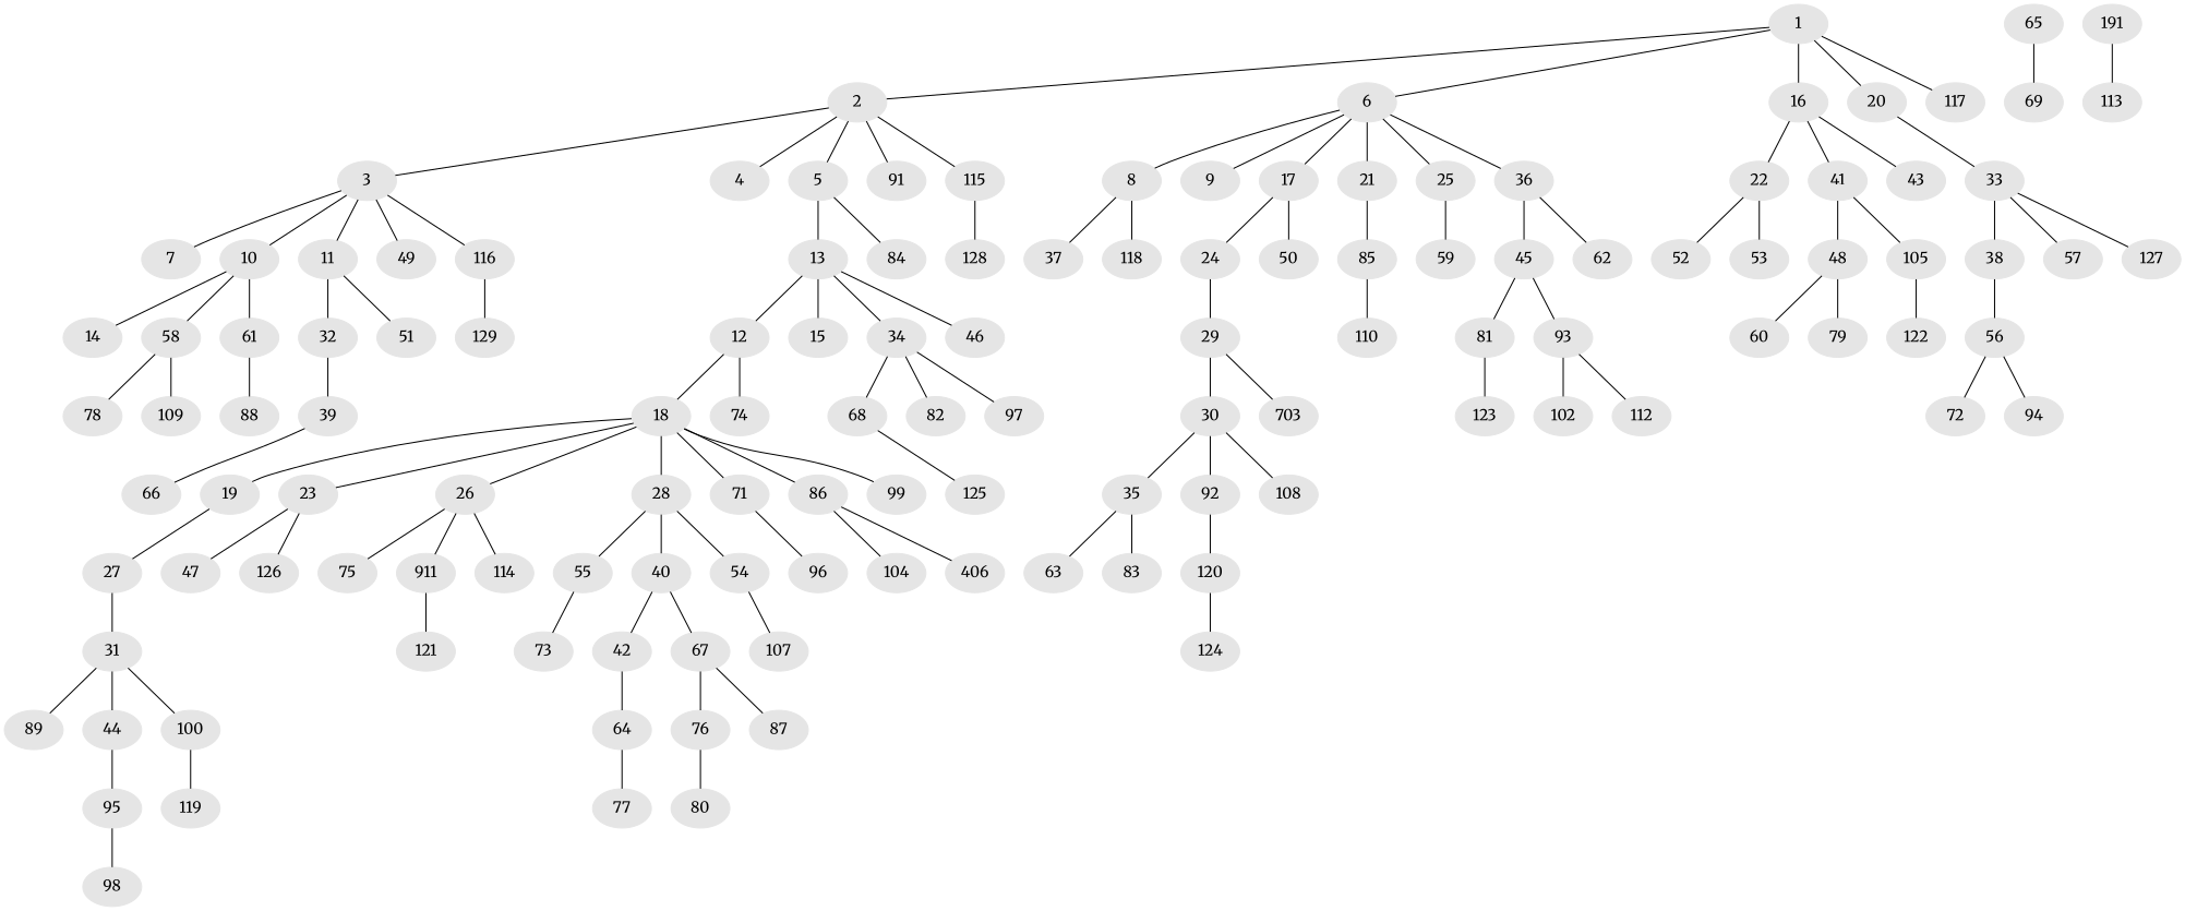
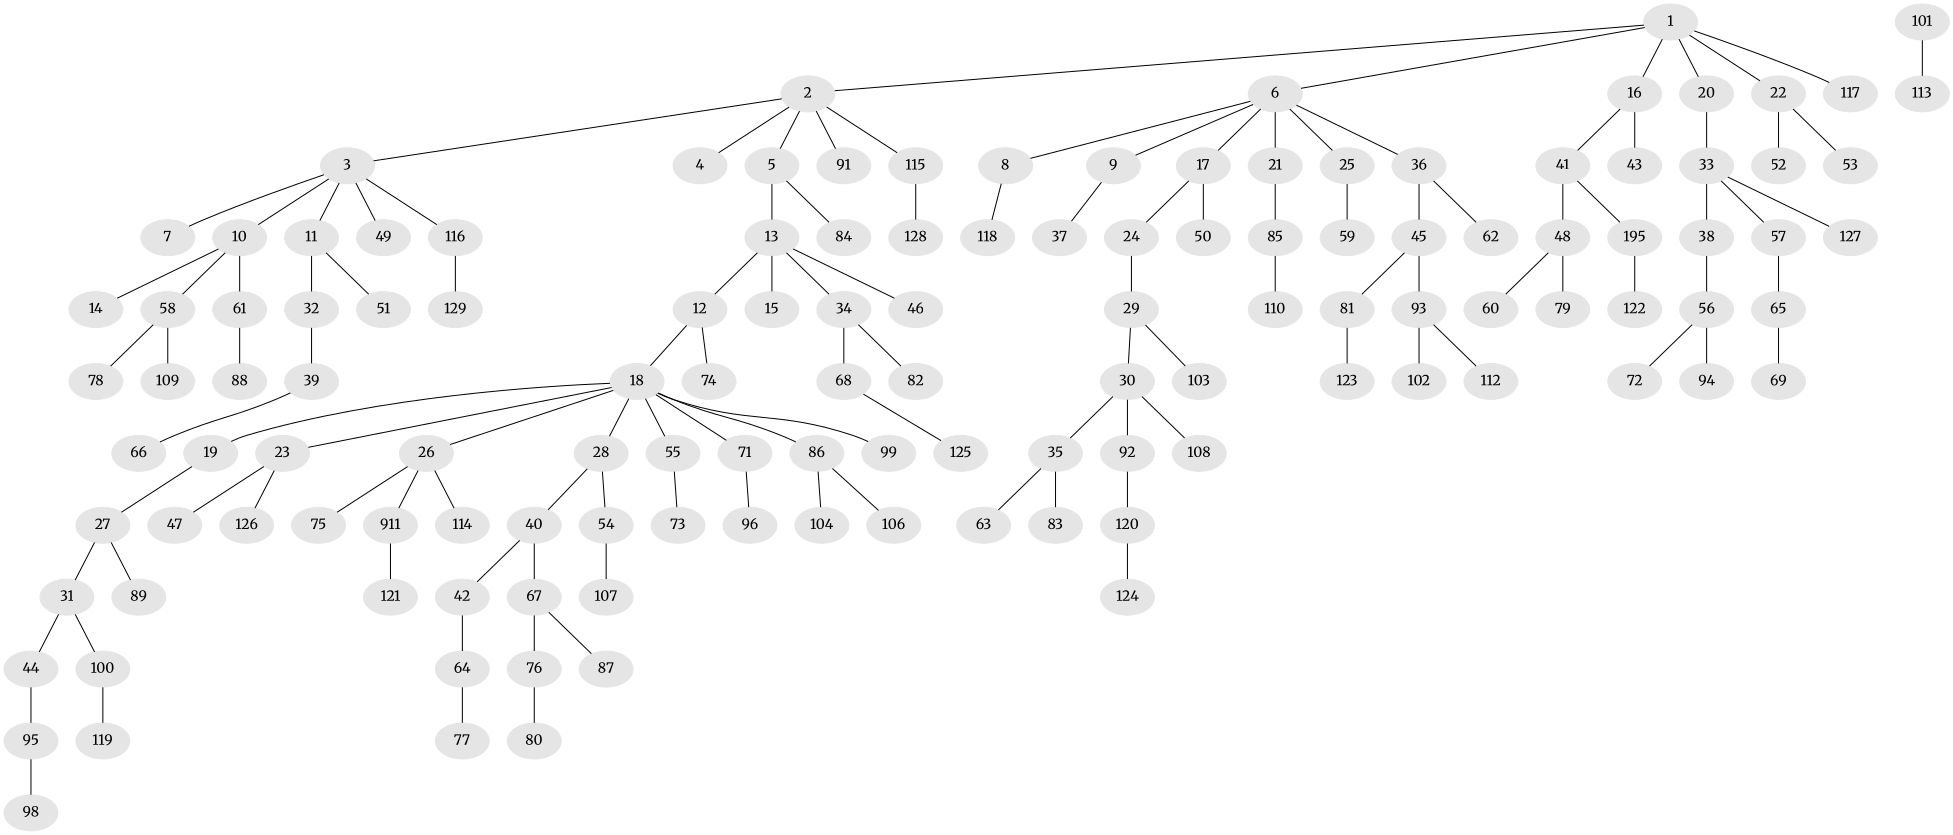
  graph {
    fontname=Merriweather
    node [color=gray90 fontname=Merriweather style=filled]
    edge [fontname=Merriweather]
    1
    2
    6
    16
    20
    22
    117
    3
    4
    5
    91
    115
    8
    9
    17
    21
    25
    36
    41
    43
    33
    52
    53
    7
    10
    11
    49
    116
    13
    84
    128
    14
    58
    61
    32
    51
    129
    12
    18
    74
    15
    34
    46
    37
    118
    24
    50
    85
    59
    45
    62
    78
    109
    88
    39
    19
    23
    26
    28
    55
    71
    86
    99
    68
    82
-   97
    48
-   105
+   105 [label=195]
    29
    27
    47
    126
    75
    n74 [label=911]
    114
    40
    54
    73
    96
    104
-   106 [label=406]
+   106
    31
    89
    38
    57
    127
    110
    30
-   103 [label=703]
+   103
    121
    44
    100
    42
    67
    107
    35
    92
    108
    63
    83
    120
    95
    119
    66
    56
    65
    125
    81
    93
    72
    94
    64
    76
    87
    60
    79
    122
    77
    98
    123
    102
    112
    69
    80
-   101 [label=191]
+   101
    113
    124
    1 -- 2
    1 -- 6
    1 -- 16
    1 -- 20
-   16 -- 22
+   1 -- 22
    1 -- 117
    2 -- 3
    2 -- 4
    2 -- 5
    2 -- 91
    2 -- 115
    6 -- 8
    6 -- 9
    6 -- 17
    6 -- 21
    6 -- 25
    6 -- 36
    16 -- 41
    16 -- 43
    20 -- 33
    22 -- 52
    22 -- 53
    3 -- 7
    3 -- 10
    3 -- 11
    3 -- 49
    3 -- 116
    5 -- 13
    5 -- 84
    115 -- 128
-   8 -- 37
+   9 -- 37
    8 -- 118
    17 -- 24
    17 -- 50
    21 -- 85
    25 -- 59
    36 -- 45
    36 -- 62
    41 -- 48
    41 -- 105
    33 -- 38
    33 -- 57
    33 -- 127
    10 -- 14
    10 -- 58
    10 -- 61
    11 -- 32
    11 -- 51
    116 -- 129
    13 -- 12
    13 -- 15
    13 -- 34
    13 -- 46
    58 -- 78
    58 -- 109
    61 -- 88
    32 -- 39
    12 -- 18
    12 -- 74
    18 -- 19
    18 -- 23
    18 -- 26
    18 -- 28
-   28 -- 55
+   18 -- 55
    18 -- 71
    18 -- 86
    18 -- 99
    34 -- 68
    34 -- 82
-   34 -- 97
    24 -- 29
    85 -- 110
    45 -- 81
    45 -- 93
    39 -- 66
    19 -- 27
    23 -- 47
    23 -- 126
    26 -- 75
    26 -- n74
    26 -- 114
    28 -- 40
    28 -- 54
    55 -- 73
    71 -- 96
    86 -- 104
    86 -- 106
    68 -- 125
    48 -- 60
    48 -- 79
    105 -- 122
    29 -- 30
    29 -- 103
    27 -- 31
-   31 -- 89
+   27 -- 89
    n74 -- 121
    40 -- 42
    40 -- 67
    54 -- 107
    31 -- 44
    31 -- 100
    38 -- 56
+   57 -- 65
    30 -- 35
    30 -- 92
    30 -- 108
    44 -- 95
    100 -- 119
    42 -- 64
    67 -- 76
    67 -- 87
    35 -- 63
    35 -- 83
    92 -- 120
    120 -- 124
    95 -- 98
    56 -- 72
    56 -- 94
    65 -- 69
    81 -- 123
    93 -- 102
    93 -- 112
    64 -- 77
    76 -- 80
    101 -- 113
  }
